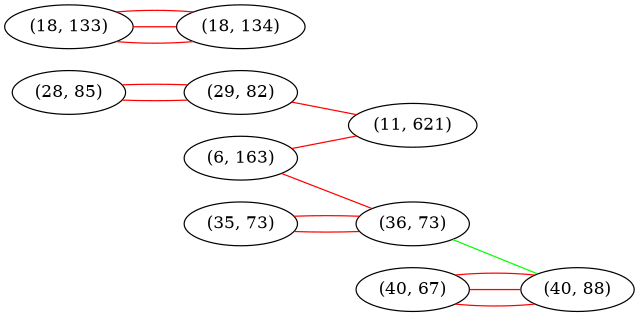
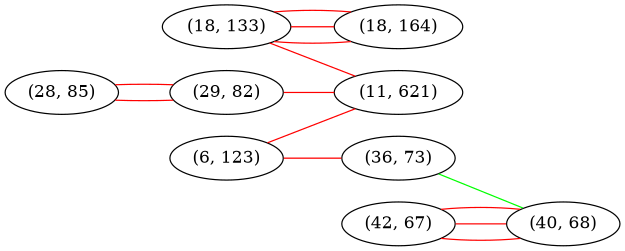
  graph {
    rankdir=LR
    edge [color=red weight=1]
    n1 [label="(28, 85)"]
    "(29, 82)"
    n3 [label="(11, 621)"]
-   "(40, 67)"
-   "(40, 68)" [label="(40, 88)"]
+   "(40, 67)" [label="(42, 67)"]
+   "(40, 68)"
    "(36, 73)"
-   "(35, 73)"
    "(18, 133)"
-   "(18, 134)"
-   "(6, 123)" [label="(6, 163)"]
+   "(18, 134)" [label="(18, 164)"]
+   "(6, 123)"
    n1 -- "(29, 82)"
    n1 -- "(29, 82)"
    "(29, 82)" -- n3
    "(40, 67)" -- "(40, 68)"
    "(40, 67)" -- "(40, 68)"
    "(40, 67)" -- "(40, 68)"
    "(36, 73)" -- "(40, 68)" [color=green weight=2]
-   "(35, 73)" -- "(36, 73)"
-   "(35, 73)" -- "(36, 73)"
+   "(18, 133)" -- n3
    "(18, 133)" -- "(18, 134)"
    "(18, 133)" -- "(18, 134)"
    "(18, 133)" -- "(18, 134)"
    "(6, 123)" -- n3
    "(6, 123)" -- "(36, 73)"
  }
